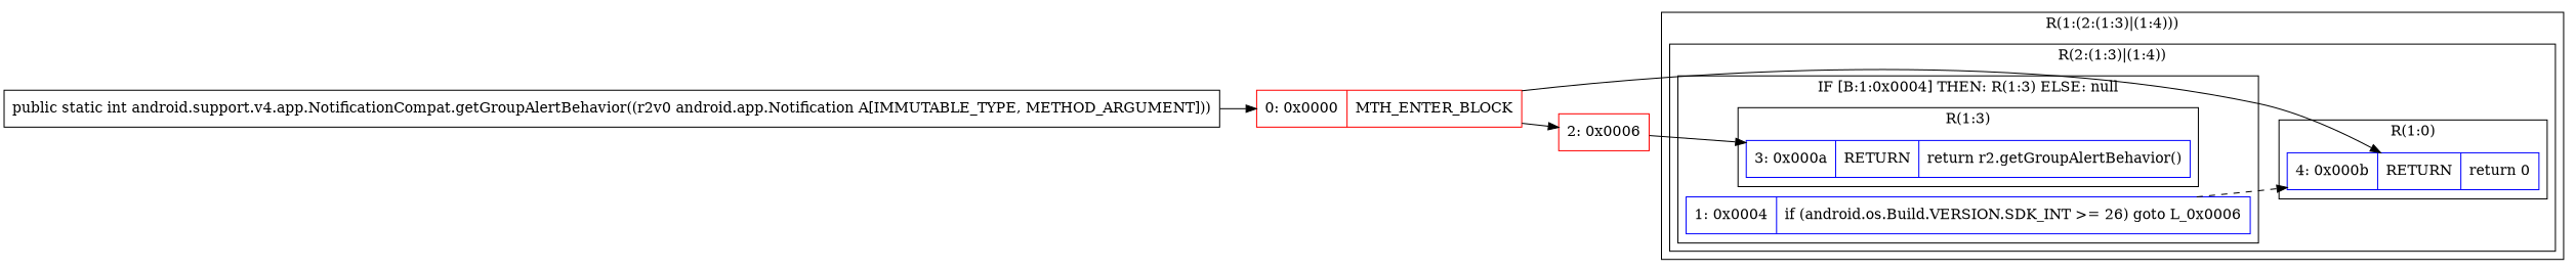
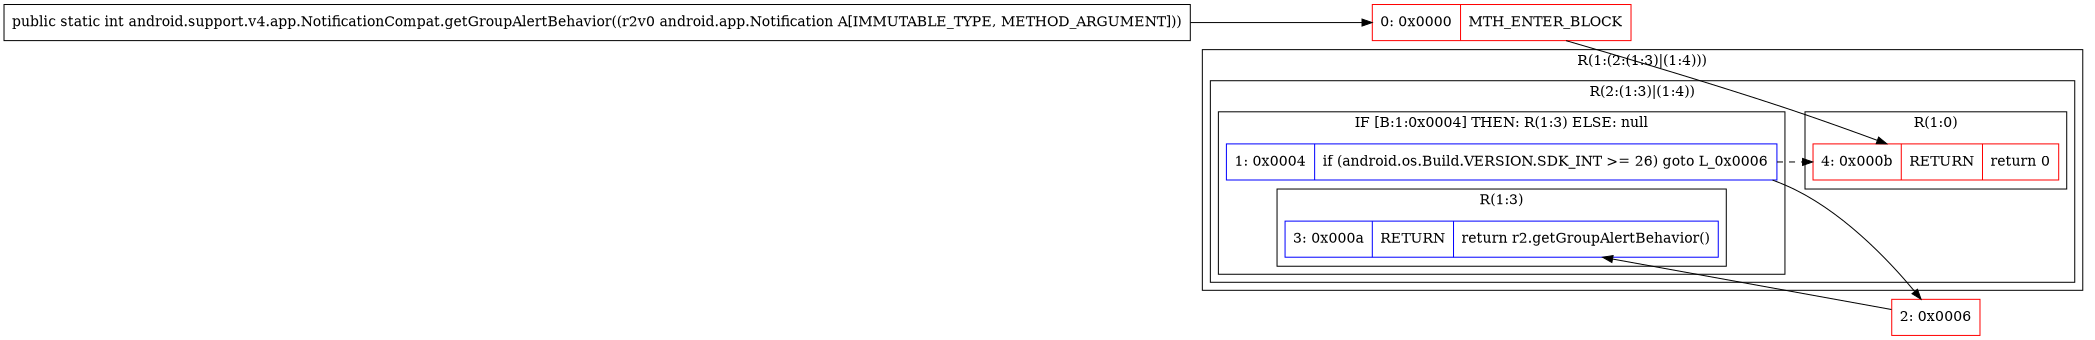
  digraph {
    rankdir=LR
    node [color=blue shape=record]
    n1 [label="{3\:\ 0x000a|RETURN\l|return r2.getGroupAlertBehavior()\l}"]
    n2 [label="{1\:\ 0x0004|if (android.os.Build.VERSION.SDK_INT \>= 26) goto L_0x0006\l}"]
-   n3 [label="{4\:\ 0x000b|RETURN\l|return 0\l}"]
+   n3 [color=red label="{4\:\ 0x000b|RETURN\l|return 0\l}"]
    n4 [color=red label="{2\:\ 0x0006}"]
    n5 [color=red label="{0\:\ 0x0000|MTH_ENTER_BLOCK\l}"]
    n6 [label="{public static int android.support.v4.app.NotificationCompat.getGroupAlertBehavior((r2v0 android.app.Notification A[IMMUTABLE_TYPE, METHOD_ARGUMENT])) }" color=""]
    subgraph cluster_1 {
      label="R(1:(2:(1:3)|(1:4)))"
      subgraph cluster_2 {
        label="R(2:(1:3)|(1:4))"
        subgraph cluster_3 {
          label="IF [B:1:0x0004] THEN: R(1:3) ELSE: null"
          n2
          subgraph cluster_4 {
            label="R(1:3)"
            n1
          }
        }
        subgraph cluster_5 {
          label="R(1:0)"
          n3
        }
      }
    }
    n2 -> n3 [style=dashed]
-   n5 -> n4
+   n2 -> n4
    n4 -> n1
    n5 -> n3
    n6 -> n5
  }
